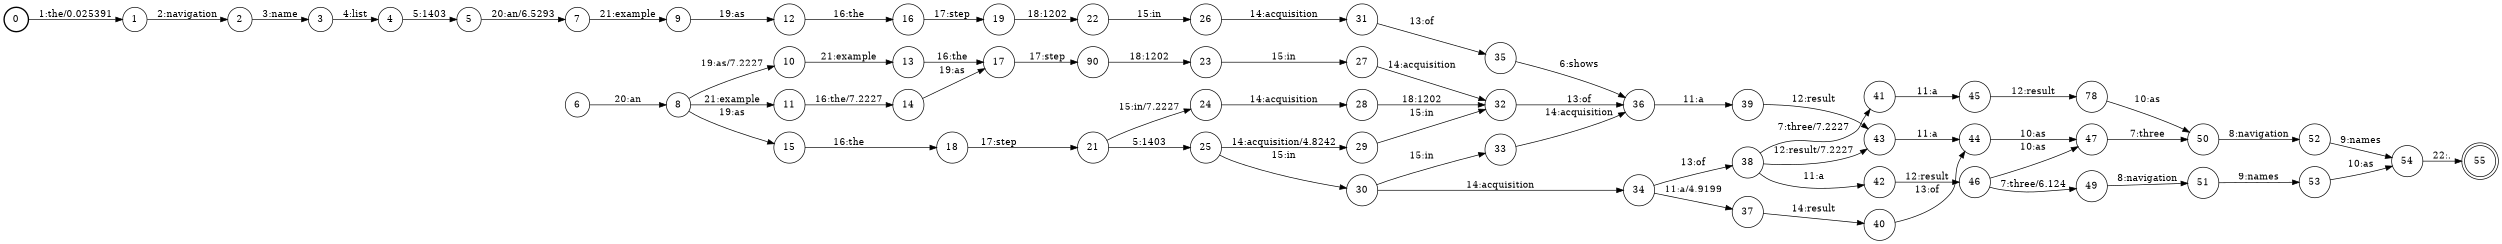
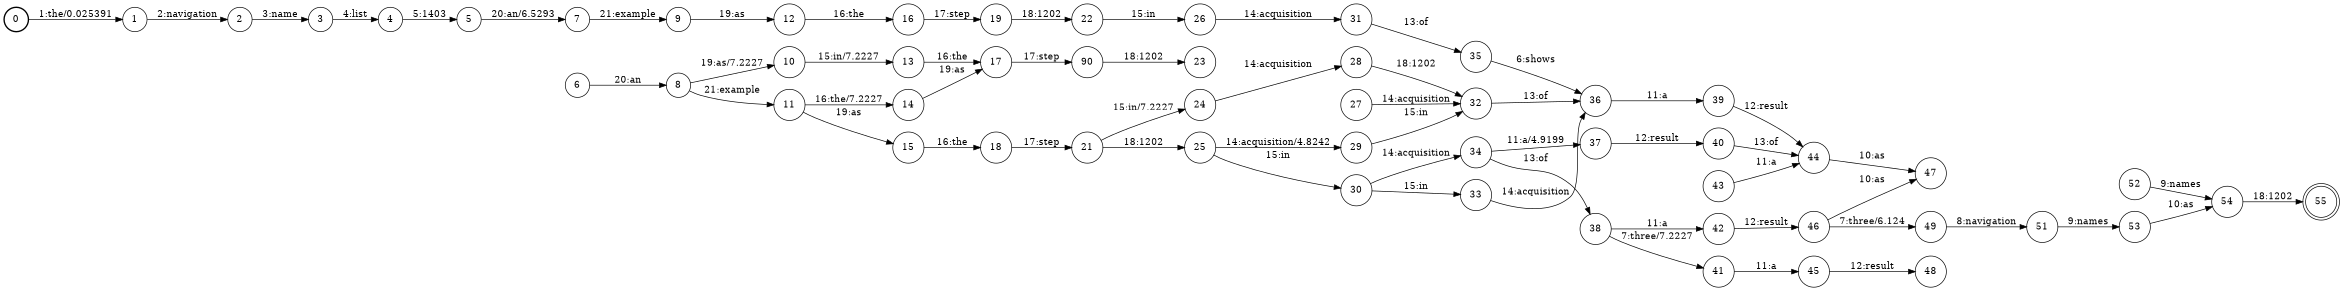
  digraph {
    nodesep=0.25
    rankdir=LR
    ranksep=0.4
    node [fontsize=14 shape=circle style=solid]
    edge [fontsize=14]
    n1 [label=0 style=bold]
    n2 [label=1]
    n3 [label=2]
    n4 [label=3]
    n5 [label=4]
    n6 [label=5]
    n7 [label=7]
    n8 [label=6]
    n9 [label=8]
    n10 [label=9]
    n11 [label=10]
    n12 [label=11]
    n13 [label=12]
    n14 [label=13]
    n15 [label=14]
    n16 [label=15]
    n17 [label=16]
    n18 [label=17]
    n19 [label=18]
    n20 [label=19]
    n21 [label=90]
    n22 [label=21]
    n23 [label=22]
    n24 [label=23]
    n25 [label=24]
    n26 [label=25]
    n27 [label=26]
    n28 [label=27]
    n29 [label=28]
    n30 [label=29]
    n31 [label=30]
    n32 [label=31]
    n33 [label=32]
    n34 [label=33]
    n35 [label=34]
    n36 [label=35]
    n37 [label=36]
    n38 [label=37]
    n39 [label=38]
    n40 [label=39]
    n41 [label=40]
    n42 [label=41]
    n43 [label=42]
    n44 [label=43]
    n45 [label=44]
    n46 [label=45]
    n47 [label=46]
    n48 [label=47]
-   n49 [label=78]
+   n49 [label=48]
    n50 [label=49]
-   n51 [label=50]
    n52 [label=51]
    n53 [label=52]
    n54 [label=53]
    n55 [label=54]
    n56 [label=55 shape=doublecircle]
    n1 -> n2 [label="1:the/0.025391"]
    n2 -> n3 [label="2:navigation"]
    n3 -> n4 [label="3:name"]
    n4 -> n5 [label="4:list"]
    n5 -> n6 [label="5:1403"]
    n6 -> n7 [label="20:an/6.5293"]
    n7 -> n10 [label="21:example"]
    n8 -> n9 [label="20:an"]
    n9 -> n11 [label="19:as/7.2227"]
    n9 -> n12 [label="21:example"]
    n10 -> n13 [label="19:as"]
-   n11 -> n14 [label="21:example"]
+   n11 -> n14 [label="15:in/7.2227"]
    n12 -> n15 [label="16:the/7.2227"]
-   n9 -> n16 [label="19:as"]
+   n12 -> n16 [label="19:as"]
    n13 -> n17 [label="16:the"]
    n14 -> n18 [label="16:the"]
    n15 -> n18 [label="19:as"]
    n16 -> n19 [label="16:the"]
    n17 -> n20 [label="17:step"]
    n18 -> n21 [label="17:step"]
    n19 -> n22 [label="17:step"]
    n20 -> n23 [label="18:1202"]
    n21 -> n24 [label="18:1202"]
    n22 -> n25 [label="15:in/7.2227"]
-   n22 -> n26 [label="5:1403"]
+   n22 -> n26 [label="18:1202"]
    n23 -> n27 [label="15:in"]
-   n24 -> n28 [label="15:in"]
    n25 -> n29 [label="14:acquisition"]
    n26 -> n30 [label="14:acquisition/4.8242"]
    n26 -> n31 [label="15:in"]
    n27 -> n32 [label="14:acquisition"]
    n28 -> n33 [label="14:acquisition"]
    n29 -> n33 [label="18:1202"]
    n30 -> n33 [label="15:in"]
    n31 -> n34 [label="15:in"]
    n31 -> n35 [label="14:acquisition"]
    n32 -> n36 [label="13:of"]
    n33 -> n37 [label="13:of"]
    n34 -> n37 [label="14:acquisition"]
    n35 -> n38 [label="11:a/4.9199"]
    n35 -> n39 [label="13:of"]
    n36 -> n37 [label="6:shows"]
    n37 -> n40 [label="11:a"]
-   n38 -> n41 [label="14:result"]
+   n38 -> n41 [label="12:result"]
    n39 -> n42 [label="7:three/7.2227"]
    n39 -> n43 [label="11:a"]
-   n39 -> n44 [label="12:result/7.2227"]
-   n40 -> n44 [label="12:result"]
+   n40 -> n45 [label="12:result"]
    n41 -> n45 [label="13:of"]
    n42 -> n46 [label="11:a"]
    n43 -> n47 [label="12:result"]
    n44 -> n45 [label="11:a"]
    n45 -> n48 [label="10:as"]
    n46 -> n49 [label="12:result"]
    n47 -> n48 [label="10:as"]
    n47 -> n50 [label="7:three/6.124"]
-   n48 -> n51 [label="7:three"]
-   n49 -> n51 [label="10:as"]
    n50 -> n52 [label="8:navigation"]
-   n51 -> n53 [label="8:navigation"]
    n52 -> n54 [label="9:names"]
    n53 -> n55 [label="9:names"]
    n54 -> n55 [label="10:as"]
-   n55 -> n56 [label="22:."]
+   n55 -> n56 [label="18:1202"]
  }
